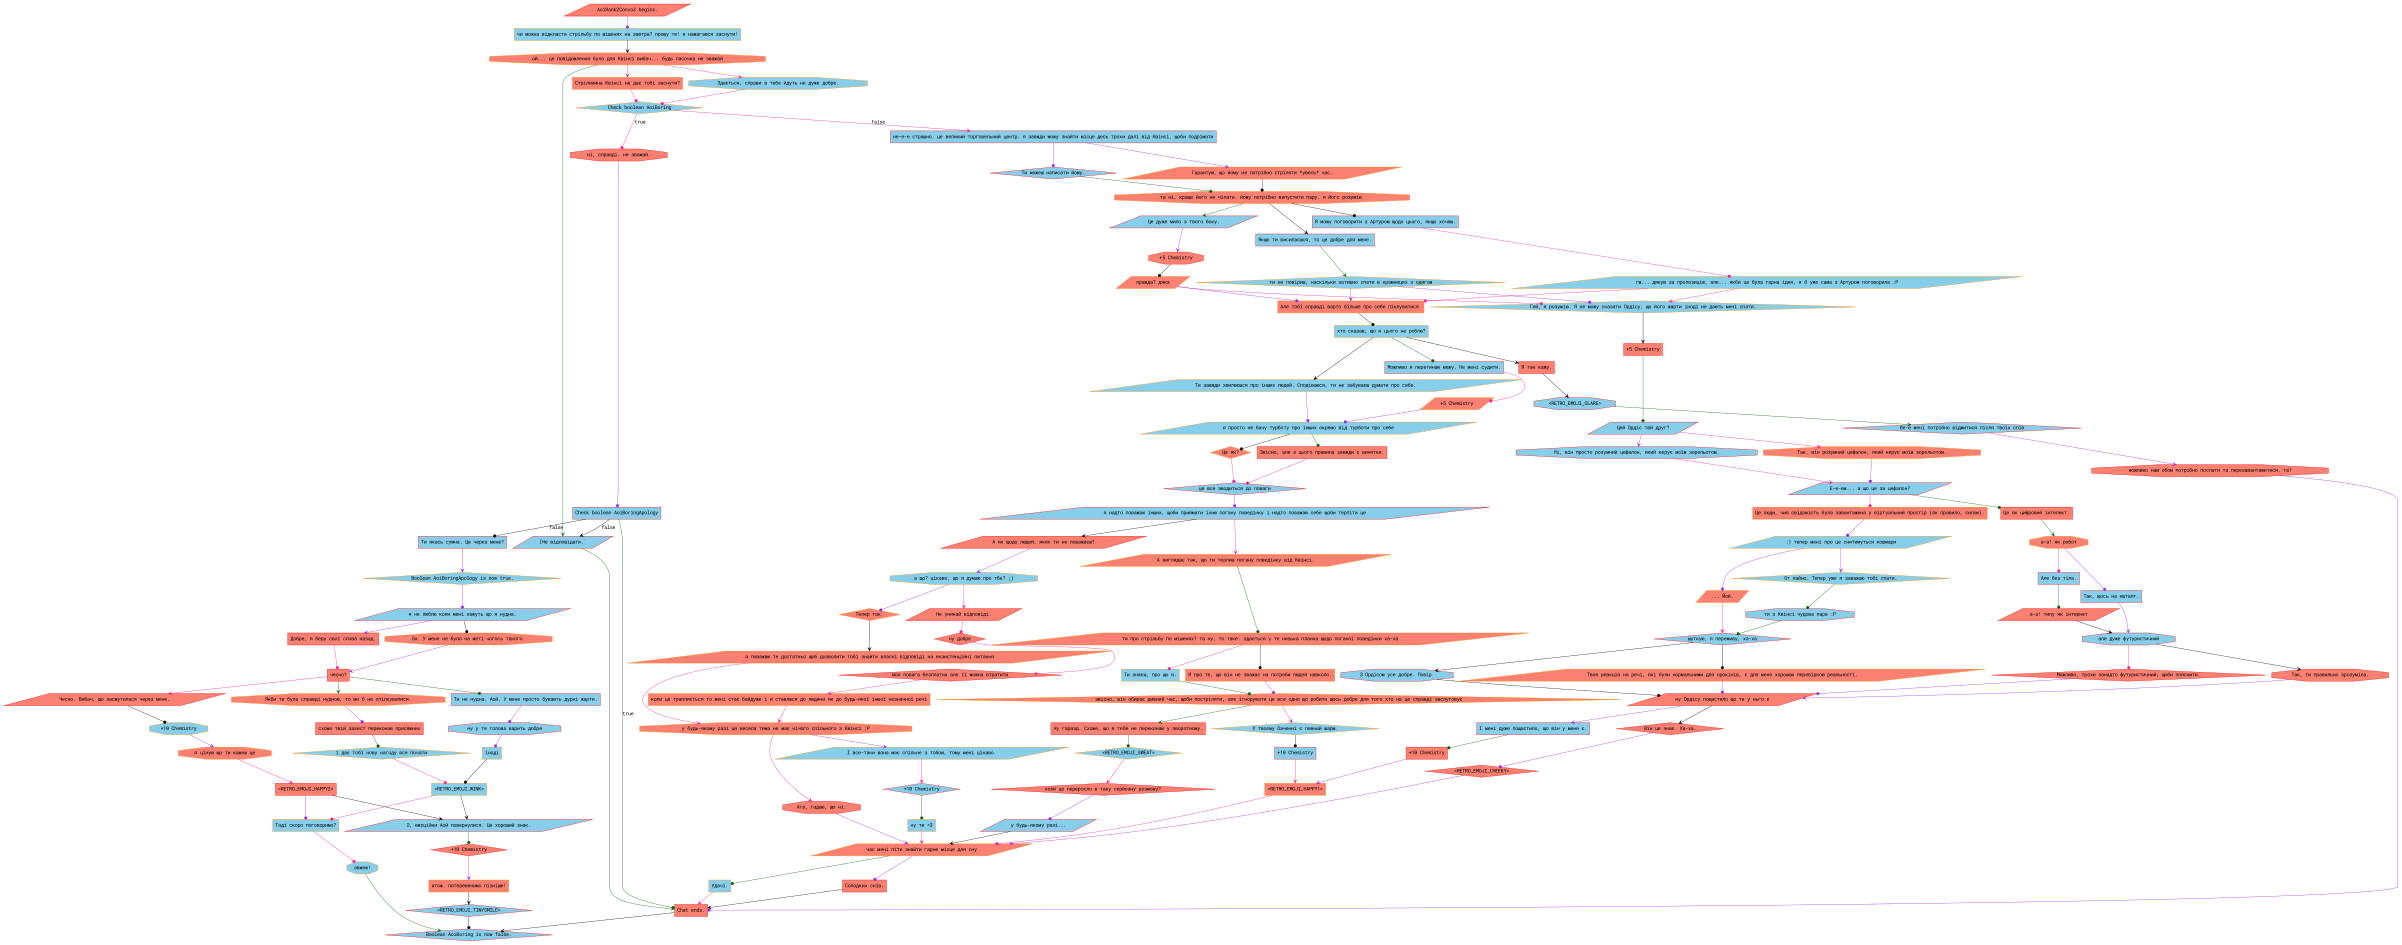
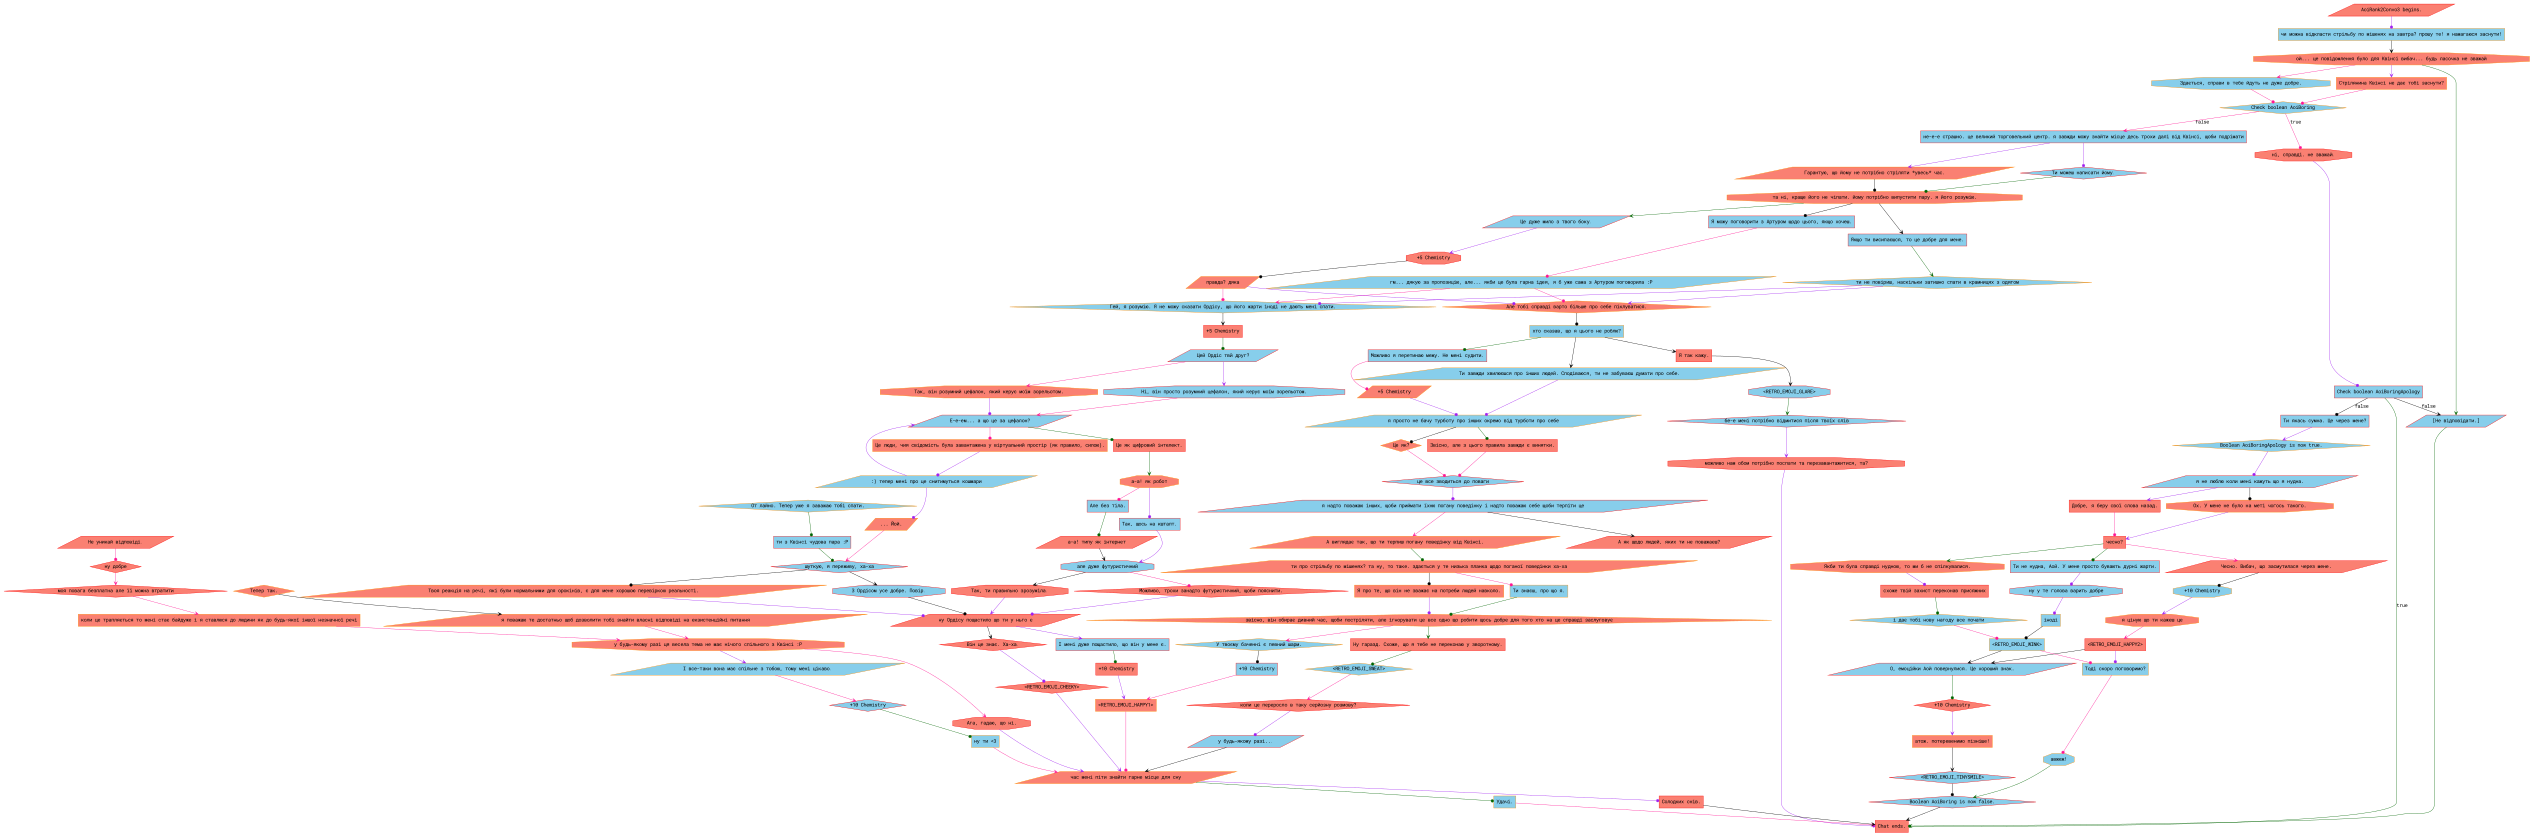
  digraph {
    fontname="Roboto Mono"
    node [color=red fillcolor=salmon fontname="Roboto Mono" shape=box style=filled]
    edge [arrowhead=dot color=purple fontname="Roboto Mono"]
    "AoiRank2Convo3 begins." [shape=parallelogram]
    n2 [color=darkorange fillcolor=skyblue label="чи можна відкласти стрільбу по мішенях на завтра? прошу те! я намагаюся заснути!"]
    n3 [color=darkorange label="ой... це повідомлення було для Квінсі вибач... будь ласочка не зважай" shape=octagon]
    n4 [color=darkorange label="Стрілянина Квінсі не дає тобі заснути?"]
    n5 [color=darkorange fillcolor=skyblue label="Здається, справи в тебе йдуть не дуже добре." shape=octagon]
    n6 [fillcolor=skyblue label="[Не відповідати.]" shape=parallelogram]
    n7 [color=darkorange fillcolor=skyblue label="Check boolean AoiBoring" shape=diamond]
    "Chat ends."
    n9 [label="ні, справді. не зважай." shape=octagon]
    n10 [fillcolor=skyblue label="не-е-е страшно. це великий торговельний центр. я завжди можу знайти місце десь трохи далі від Квінсі, щоби подрімати"]
    n11 [fillcolor=skyblue label="Check boolean AoiBoringApology"]
    n12 [color=darkorange label="Гарантую, що йому не потрібно стріляти *увесь* час." shape=parallelogram]
    n13 [fillcolor=skyblue label="Ти можеш написати йому." shape=diamond]
    n14 [fillcolor=skyblue label="Ти якась сумна. Це через мене?"]
    n15 [color=darkorange label="та ні, краще його не чіпати. йому потрібно випустити пару. я його розумію." shape=octagon]
    n16 [color=darkorange fillcolor=skyblue label="Boolean AoiBoringApology is now true." shape=diamond]
    n17 [fillcolor=skyblue label="Я можу поговорити з Артуром щодо цього, якщо хочеш."]
    n18 [fillcolor=skyblue label="Це дуже мило з твого боку." shape=parallelogram]
    n19 [fillcolor=skyblue label="Якщо ти висипаєшся, то це добре для мене."]
    n20 [fillcolor=skyblue label="я не люблю коли мені кажуть що я нудна." shape=parallelogram]
    n21 [color=darkorange fillcolor=skyblue label="гм... дякую за пропозицію, але... якби це була гарна ідея, я б уже сама з Артуром поговорила :P" shape=parallelogram]
    n22 [label="+5 Chemistry" shape=octagon]
    n23 [color=darkorange fillcolor=skyblue label="ти не повіриш, наскільки затишно спати в крамницях з одягом" shape=diamond]
    n24 [color=darkorange label="Ох. У мене не було на меті чогось такого." shape=octagon]
    n25 [label="Добре, я беру свої слова назад."]
    n26 [color=darkorange fillcolor=skyblue label="Гей, я розумію. Я не можу сказати Ордісу, що його жарти іноді не дають мені спати." shape=diamond]
-   n27 [color=darkorange label="Але тобі справді варто більше про себе піклуватися."]
+   n27 [color=darkorange label="Але тобі справді варто більше про себе піклуватися." shape=diamond]
    n28 [color=darkorange label="правда? дяка" shape=parallelogram]
    n29 [label="чесно?"]
    n30 [label="+5 Chemistry"]
    n31 [color=darkorange fillcolor=skyblue label="хто сказав, що я цього не роблю?"]
    n32 [label="Чесно. Вибач, що засмутилася через мене." shape=parallelogram]
    n33 [fillcolor=skyblue label="Ти не нудна, Аой. У мене просто бувають дурні жарти."]
    n34 [color=darkorange label="Якби ти була справді нудною, то ми б не спілкувалися." shape=octagon]
    n35 [fillcolor=skyblue label="Цей Ордіс твй друг?" shape=parallelogram]
    n36 [color=darkorange fillcolor=skyblue label="Ти завжди хвилюєшся про інших людей. Сподіваюся, ти не забуваєш думати про себе." shape=parallelogram]
    n37 [fillcolor=skyblue label="Можливо я перетинаю межу. Не мені судити."]
    n38 [label="Я так кажу."]
    n39 [color=darkorange fillcolor=skyblue label="+10 Chemistry" shape=octagon]
    n40 [fillcolor=skyblue label="ну у те голова варить добре" shape=octagon]
    n41 [label="схоже твій захист переконав присяжних"]
    n42 [color=darkorange label="Так, він розумний цефалон, який керує моїм зорельотом." shape=octagon]
    n43 [fillcolor=skyblue label="Ні, він просто розумний цефалон, який керує моїм зорельотом." shape=octagon]
    n44 [color=darkorange fillcolor=skyblue label="я просто не бачу турботу про інших окремо від турботи про себе" shape=parallelogram]
    n45 [color=darkorange label="+5 Chemistry" shape=parallelogram]
    n46 [fillcolor=skyblue label="<RETRO_EMOJI_GLARE>" shape=octagon]
    n47 [color=darkorange label="я ціную що ти кажеш це" shape=octagon]
    n48 [color=darkorange fillcolor=skyblue label="іноді"]
    n49 [color=darkorange fillcolor=skyblue label="і дає тобі нову нагоду все почати" shape=diamond]
    n50 [fillcolor=skyblue label="Е-е-ем... а що це за цефалон?" shape=parallelogram]
    n51 [label="Звісно, але з цього правила завжди є винятки."]
    n52 [color=darkorange label="Це як?" shape=diamond]
    n53 [fillcolor=skyblue label="бе-е мені потрібно відмитися після твоїх слів" shape=diamond]
    n54 [label="<RETRO_EMOJI_HAPPY2>"]
    n55 [color=darkorange fillcolor=skyblue label="<RETRO_EMOJI_WINK>"]
    n56 [label="Це як цифровий інтелект."]
    n57 [color=darkorange label="Це люди, чия свідомість була завантажена у віртуальний простір (як правило, силою)."]
    n58 [fillcolor=skyblue label="це все зводиться до поваги" shape=diamond]
    n59 [label="можливо нам обом потрібно поспати та перезавантажитися, та?" shape=octagon]
    n60 [color=darkorange fillcolor=skyblue label="Тоді скоро поговоримо?"]
    n61 [fillcolor=skyblue label="О, емоційки Аой повернулися. Це хороший знак." shape=parallelogram]
    n62 [color=darkorange label="а-а! як робот" shape=octagon]
    n63 [color=darkorange fillcolor=skyblue label=":) тепер мені про це снитимуться кошмари" shape=parallelogram]
    n64 [fillcolor=skyblue label="я надто поважаю інших, щоби приймати їхню погану поведінку і надто поважаю себе щоби терпіти це" shape=parallelogram]
    n65 [color=darkorange fillcolor=skyblue label="авжеж!" shape=octagon]
    n66 [label="+10 Chemistry" shape=diamond]
    n67 [fillcolor=skyblue label="Так, щось на кшталт."]
    n68 [fillcolor=skyblue label="Але без тіла."]
    n69 [color=darkorange fillcolor=skyblue label="От лайно. Тепер уже я заважаю тобі спати." shape=diamond]
    n70 [color=darkorange label="... Йой." shape=parallelogram]
    n71 [label="А як щодо людей, яких ти не поважаєш?" shape=parallelogram]
    n72 [color=darkorange label="А виглядає так, що ти терпиш погану поведінку від Квінсі." shape=parallelogram]
    n73 [fillcolor=skyblue label="Boolean AoiBoring is now false." shape=diamond]
    n74 [color=darkorange label="атож. потеревенимо пізніше!"]
    n75 [fillcolor=skyblue label="але дуже футуристичний" shape=octagon]
    n76 [label="а-а! типу як інтернет" shape=parallelogram]
-   n77 [fillcolor=skyblue label="ти з Квінсі чудова пара :P" shape=octagon]
+   n77 [fillcolor=skyblue label="ти з Квінсі чудова пара :P"]
    n78 [fillcolor=skyblue label="шуткую, я переживу, ха-ха" shape=diamond]
-   n79 [color=darkorange fillcolor=skyblue label="а що? цікаво, що я думаю про тбе? ;)" shape=octagon]
    n80 [color=darkorange label="ти про стрільбу по мішенях? та ну, то таке. здається у те низька планка щодо поганої поведінки ха-ха" shape=parallelogram]
    n81 [fillcolor=skyblue label="<RETRO_EMOJI_TINYSMILE>" shape=diamond]
    n82 [label="Так, ти правильно зрозуміла." shape=octagon]
    n83 [label="Можливо, трохи занадто футуристичний, щоби пояснити." shape=diamond]
    n84 [fillcolor=skyblue label="З Ордісом усе добре. Повір." shape=octagon]
    n85 [color=darkorange label="Твоя реакція на речі, які були нормальними для орокінів, є для мене хорошою перевіркою реальності." shape=parallelogram]
    n86 [color=darkorange label="Тепер так." shape=diamond]
    n87 [label="Не уникай відповіді." shape=parallelogram]
    n88 [color=darkorange fillcolor=skyblue label="Ти знаєш, про що я."]
    n89 [color=darkorange label="Я про те, що він не зважає на потреби людей навколо."]
    n90 [label="ну Ордісу пощастило що ти у ньго є" shape=parallelogram]
    n91 [color=darkorange label="я поважаю те достатньо щоб дозволити тобі знайти власні відповіді на екзистенційні питання" shape=parallelogram]
    n92 [label="ну добре" shape=diamond]
    n93 [color=darkorange label="звісно, він обирає дивний час, щоби постріляти, але ігнорувати це все одно що робити щось добре для того хто на це справді заслуговує" shape=diamond]
    n94 [label="Він це знає. Ха-ха." shape=diamond]
    n95 [fillcolor=skyblue label="І мені дуже пощастило, що він у мене є."]
    n96 [color=darkorange label="у будь-якому разі ця весела тема не має нічого спільного з Квінсі :P" shape=octagon]
    n97 [label="моя повага безплатна але її можна втратити" shape=diamond]
    n98 [label="Ну гаразд. Схоже, що я тебе не переконаю у зворотному."]
    n99 [color=darkorange fillcolor=skyblue label="У твоєму баченні є певний шарм." shape=diamond]
    n100 [label="<RETRO_EMOJI_CHEEKY>" shape=diamond]
    n101 [label="+10 Chemistry"]
    n102 [color=darkorange fillcolor=skyblue label="І все-таки вона має спільне з тобою, тому мені цікаво." shape=parallelogram]
    n103 [label="Ага, гадаю, що ні." shape=octagon]
    n104 [color=darkorange label="коли це трапляється то мені стає байдуже і я ставлюся до людини як до будь-якої іншої незначної речі"]
    n105 [color=darkorange fillcolor=skyblue label="<RETRO_EMOJI_SWEAT>" shape=diamond]
    n106 [fillcolor=skyblue label="+10 Chemistry"]
    n107 [color=darkorange label="час мені піти знайти гарне місце для сну" shape=parallelogram]
    n108 [color=darkorange label="<RETRO_EMOJI_HAPPY1>"]
    n109 [fillcolor=skyblue label="+10 Chemistry" shape=diamond]
    n110 [label="коли це переросло в таку серйозну розмову?" shape=diamond]
    n111 [color=darkorange fillcolor=skyblue label="Удачі."]
    n112 [label="Солодких снів."]
    n113 [color=darkorange fillcolor=skyblue label="ну ти <3"]
    n114 [fillcolor=skyblue label="у будь-якому разі..." shape=parallelogram]
    "AoiRank2Convo3 begins." -> n2
    n2 -> n3 [arrowhead=vee color=black]
    n3 -> n4 [arrowhead=vee]
    n3 -> n5 [arrowhead=vee color=deeppink]
    n3 -> n6 [arrowhead=vee color=darkgreen]
    n4 -> n7 [color=deeppink]
    n5 -> n7 [color=deeppink]
    n6 -> "Chat ends." [arrowhead=vee color=darkgreen]
    n7 -> n9 [color=deeppink label=true]
    n7 -> n10 [arrowhead=vee color=deeppink label=false]
    n9 -> n11
    n10 -> n12 [arrowhead=vee]
    n10 -> n13
    n11 -> n6 [arrowhead=vee color=black label=false]
    n11 -> "Chat ends." [color=darkgreen label=true]
    n11 -> n14 [color=black label=false]
    n12 -> n15 [color=black]
    n13 -> n15 [color=darkgreen]
    n14 -> n16 [arrowhead=vee]
    n15 -> n17 [color=black]
    n15 -> n18 [arrowhead=vee color=darkgreen]
    n15 -> n19 [arrowhead=vee color=black]
    n16 -> n20
    n17 -> n21 [color=deeppink]
    n18 -> n22 [arrowhead=vee]
    n19 -> n23 [arrowhead=vee color=darkgreen]
    n20 -> n24 [color=black]
    n20 -> n25 [arrowhead=vee]
    n21 -> n26 [arrowhead=vee color=deeppink]
    n21 -> n27 [color=deeppink]
    n22 -> n28 [color=black]
    n23 -> n26
    n23 -> n27 [arrowhead=vee]
    n24 -> n29 [arrowhead=vee]
    n25 -> n29 [color=deeppink]
    n26 -> n30 [arrowhead=vee color=black]
    n27 -> n31 [color=black]
    n28 -> n26 [color=deeppink]
    n28 -> n27
    n29 -> n32 [arrowhead=vee color=deeppink]
    n29 -> n33 [color=darkgreen]
    n29 -> n34 [arrowhead=vee color=darkgreen]
    n30 -> n35 [color=darkgreen]
    n31 -> n36 [arrowhead=vee color=black]
    n31 -> n37 [color=darkgreen]
    n31 -> n38 [arrowhead=vee color=black]
    n32 -> n39 [color=black]
    n33 -> n40
    n34 -> n41
    n35 -> n42 [arrowhead=vee color=deeppink]
    n35 -> n43 [arrowhead=vee]
    n36 -> n44
    n37 -> n45 [color=deeppink]
    n38 -> n46 [arrowhead=vee color=black]
    n39 -> n47 [arrowhead=vee]
    n40 -> n48
    n41 -> n49 [color=darkgreen]
    n42 -> n50
    n43 -> n50 [arrowhead=vee color=deeppink]
    n44 -> n51 [color=darkgreen]
    n44 -> n52 [color=black]
    n45 -> n44
    n46 -> n53 [arrowhead=vee color=darkgreen]
    n47 -> n54 [arrowhead=vee color=deeppink]
    n48 -> n55 [color=black]
    n49 -> n55 [color=deeppink]
    n50 -> n56 [color=darkgreen]
    n50 -> n57 [color=deeppink]
    n51 -> n58 [color=deeppink]
    n52 -> n58 [color=deeppink]
    n53 -> n59 [arrowhead=vee]
    n54 -> n60
    n54 -> n61 [arrowhead=vee color=black]
    n55 -> n60 [color=deeppink]
    n55 -> n61 [arrowhead=vee color=black]
    n56 -> n62 [arrowhead=vee color=darkgreen]
    n57 -> n63
    n58 -> n64
    n59 -> "Chat ends."
    n60 -> n65 [color=deeppink]
    n61 -> n66 [color=darkgreen]
    n62 -> n67
    n62 -> n68 [color=deeppink]
-   n63 -> n69 [arrowhead=vee]
+   n63 -> n50 [arrowhead=vee]
    n63 -> n70
    n64 -> n71 [arrowhead=vee color=black]
    n64 -> n72 [arrowhead=vee color=deeppink]
    n65 -> n73 [arrowhead=vee color=darkgreen]
    n66 -> n74 [arrowhead=vee]
    n67 -> n75 [arrowhead=vee]
    n68 -> n76 [color=darkgreen]
    n69 -> n77 [color=darkgreen]
    n70 -> n78 [arrowhead=vee color=deeppink]
-   n71 -> n79 [arrowhead=vee]
    n72 -> n80 [color=darkgreen]
-   "Chat ends." -> n73 [arrowhead=vee color=black]
+   n73 -> "Chat ends." [arrowhead=vee color=black]
    n74 -> n81 [arrowhead=vee color=black]
    n75 -> n82 [arrowhead=vee color=black]
    n75 -> n83 [color=deeppink]
    n76 -> n75 [arrowhead=vee color=black]
    n77 -> n78 [color=darkgreen]
    n78 -> n84 [arrowhead=vee color=black]
    n78 -> n85 [color=black]
-   n79 -> n86
-   n79 -> n87 [arrowhead=vee color=deeppink]
    n80 -> n88 [color=deeppink]
    n80 -> n89 [color=black]
    n81 -> n73 [color=black]
    n82 -> n90 [arrowhead=vee]
    n83 -> n90
    n84 -> n90 [color=black]
    n85 -> n90
    n86 -> n91 [arrowhead=vee color=black]
    n87 -> n92 [color=deeppink]
    n88 -> n93 [color=darkgreen]
    n89 -> n93
    n90 -> n94 [arrowhead=vee color=black]
    n90 -> n95 [arrowhead=vee]
    n91 -> n96 [arrowhead=vee color=deeppink]
    n92 -> n97 [arrowhead=vee color=deeppink]
    n93 -> n98 [arrowhead=vee color=darkgreen]
    n93 -> n99 [arrowhead=vee color=deeppink]
    n94 -> n100
    n95 -> n101 [color=darkgreen]
    n96 -> n102 [arrowhead=vee]
    n96 -> n103 [arrowhead=vee color=deeppink]
    n97 -> n104 [arrowhead=vee color=deeppink]
    n98 -> n105 [color=darkgreen]
    n99 -> n106 [color=black]
    n100 -> n107 [arrowhead=vee]
    n101 -> n108 [arrowhead=vee]
    n102 -> n109 [arrowhead=vee color=deeppink]
    n103 -> n107 [arrowhead=vee]
    n104 -> n96 [arrowhead=vee color=deeppink]
    n105 -> n110 [arrowhead=vee color=deeppink]
    n106 -> n108 [arrowhead=vee color=deeppink]
    n107 -> n111 [color=darkgreen]
    n107 -> n112
    n108 -> n107 [color=deeppink]
    n109 -> n113 [color=darkgreen]
    n110 -> n114
    n111 -> "Chat ends." [arrowhead=vee color=deeppink]
    n112 -> "Chat ends." [arrowhead=vee color=black]
    n113 -> n107 [arrowhead=vee color=deeppink]
    n114 -> n107 [arrowhead=vee color=black]
  }
